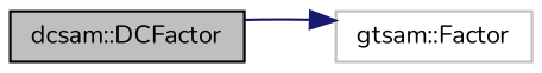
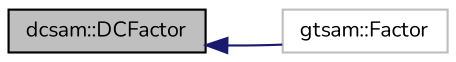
  digraph {
    rankdir=LR
    fontname=Nunito
    node [fontname=Nunito fontsize=10 shape=record style=filled]
    n1 [color=black fillcolor=grey75 fontcolor=black height=0.2 label="dcsam::DCFactor" width=0.4]
    n2 [color=grey75 fillcolor=white height=0.2 label="gtsam::Factor" width=0.4]
-   n2 -> n1 [color=midnightblue dir=back fontname=Nunito fontsize=10 labelfontname=Helvetica labelfontsize=10 style=solid]
+   n1 -> n2 [color=midnightblue dir=back fontname=Nunito fontsize=10 labelfontname=Helvetica labelfontsize=10 style=solid]
  }
